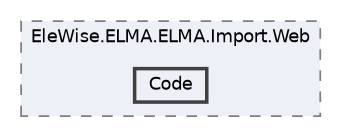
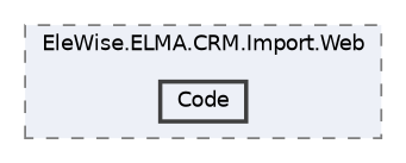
  digraph {
    compound=true
    n1 [color=grey25 fillcolor="#edf0f7" fontname=Helvetica fontsize=10 height=0.2 label=Code shape=box style="filled,bold" width=0.4]
    subgraph cluster_1 {
      bgcolor="#edf0f7"
      fontname=Helvetica
      fontsize=10
-     label="EleWise.ELMA.ELMA.Import.Web"
+     label="EleWise.ELMA.CRM.Import.Web"
      pencolor=grey50
      style="filled,dashed"
      n1
    }
  }
